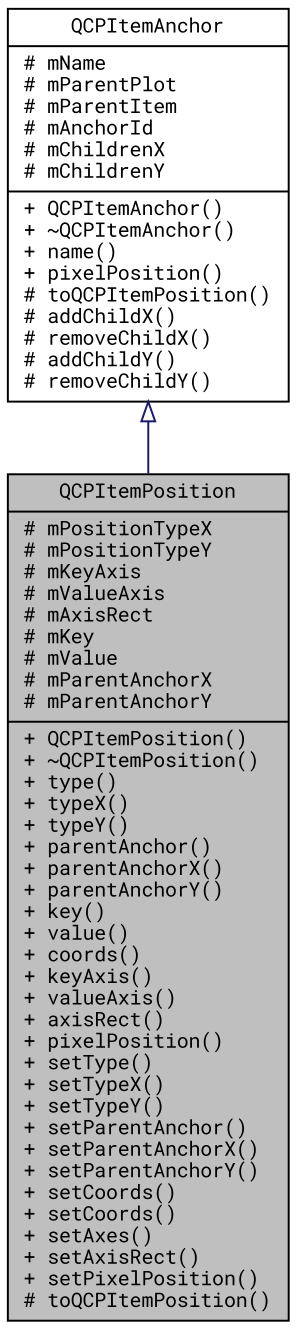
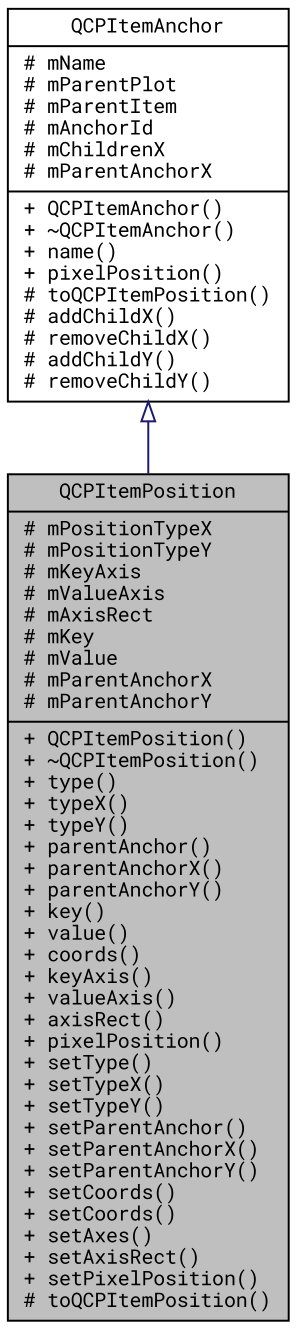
  digraph {
    fontname="Roboto Mono"
    node [color=black fontname="Roboto Mono" fontsize=10 shape=record style=filled]
    n1 [fillcolor=grey75 fontcolor=black height=0.2 label="{QCPItemPosition\n|# mPositionTypeX\l# mPositionTypeY\l# mKeyAxis\l# mValueAxis\l# mAxisRect\l# mKey\l# mValue\l# mParentAnchorX\l# mParentAnchorY\l|+ QCPItemPosition()\l+ ~QCPItemPosition()\l+ type()\l+ typeX()\l+ typeY()\l+ parentAnchor()\l+ parentAnchorX()\l+ parentAnchorY()\l+ key()\l+ value()\l+ coords()\l+ keyAxis()\l+ valueAxis()\l+ axisRect()\l+ pixelPosition()\l+ setType()\l+ setTypeX()\l+ setTypeY()\l+ setParentAnchor()\l+ setParentAnchorX()\l+ setParentAnchorY()\l+ setCoords()\l+ setCoords()\l+ setAxes()\l+ setAxisRect()\l+ setPixelPosition()\l# toQCPItemPosition()\l}" width=0.4]
-   n2 [fillcolor=white height=0.2 label="{QCPItemAnchor\n|# mName\l# mParentPlot\l# mParentItem\l# mAnchorId\l# mChildrenX\l# mChildrenY\l|+ QCPItemAnchor()\l+ ~QCPItemAnchor()\l+ name()\l+ pixelPosition()\l# toQCPItemPosition()\l# addChildX()\l# removeChildX()\l# addChildY()\l# removeChildY()\l}" width=0.4]
+   n2 [fillcolor=white height=0.2 label="{QCPItemAnchor\n|# mName\l# mParentPlot\l# mParentItem\l# mAnchorId\l# mChildrenX\l# mParentAnchorX\l|+ QCPItemAnchor()\l+ ~QCPItemAnchor()\l+ name()\l+ pixelPosition()\l# toQCPItemPosition()\l# addChildX()\l# removeChildX()\l# addChildY()\l# removeChildY()\l}" width=0.4]
    n2 -> n1 [arrowtail=onormal color=midnightblue dir=back fontname="Roboto Mono" fontsize=10 labelfontname=Helvetica labelfontsize=10 style=solid]
  }
